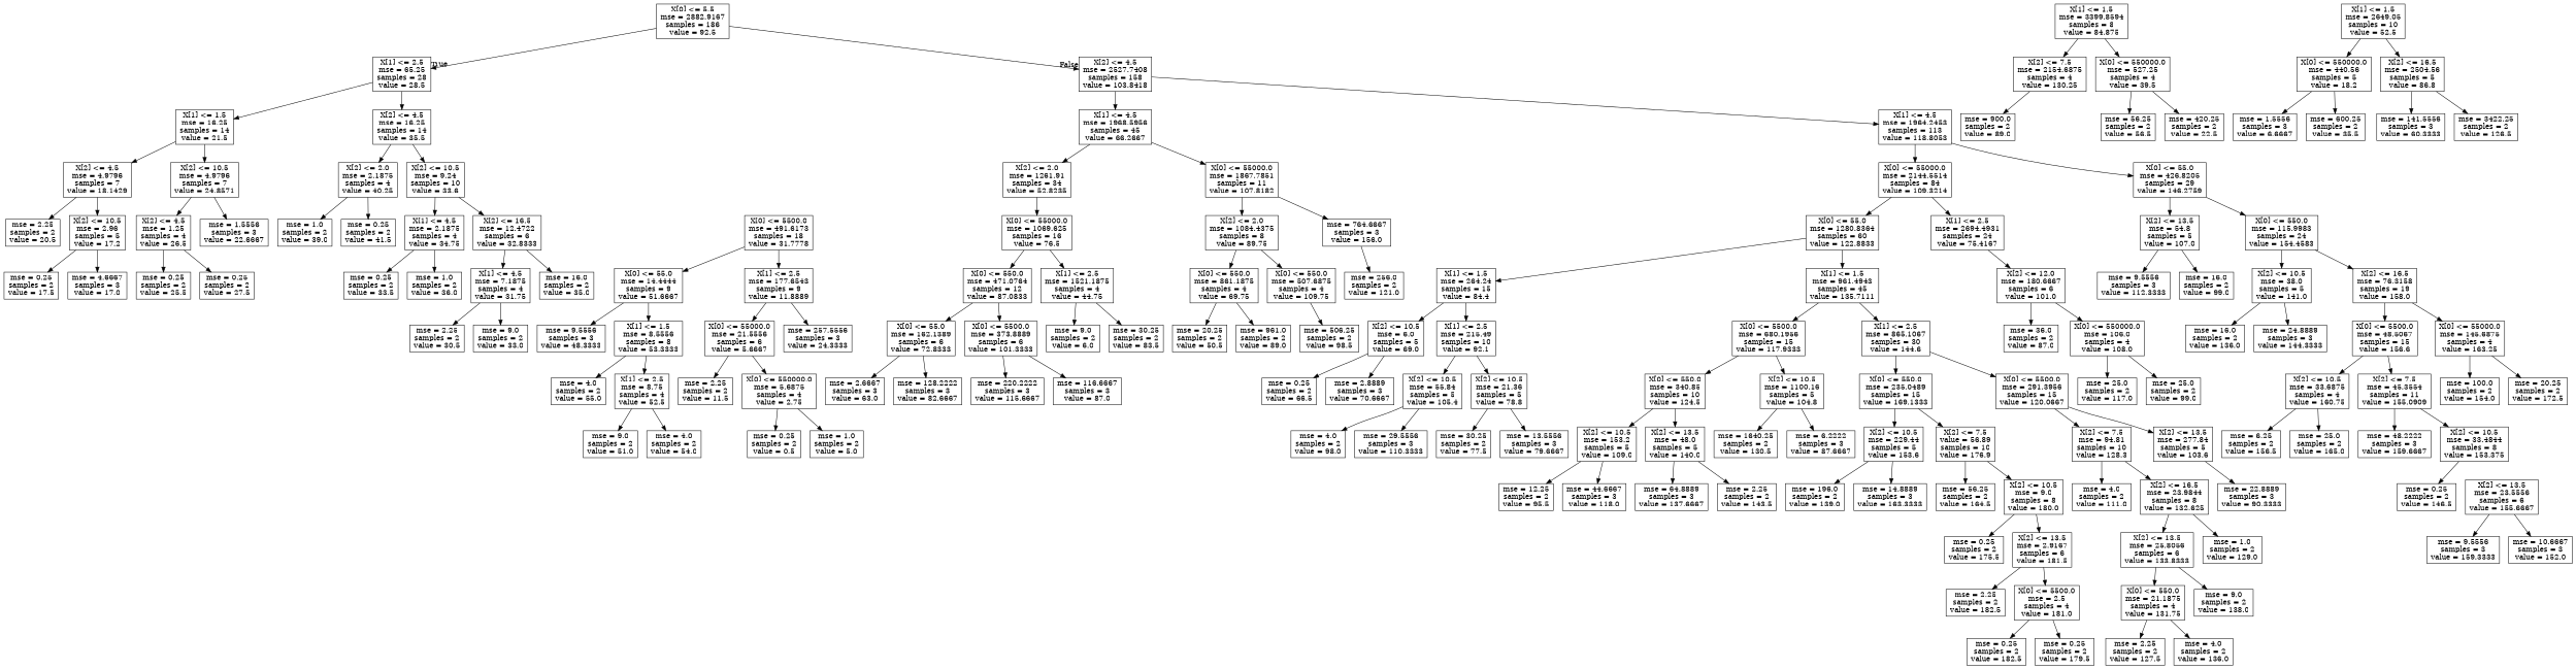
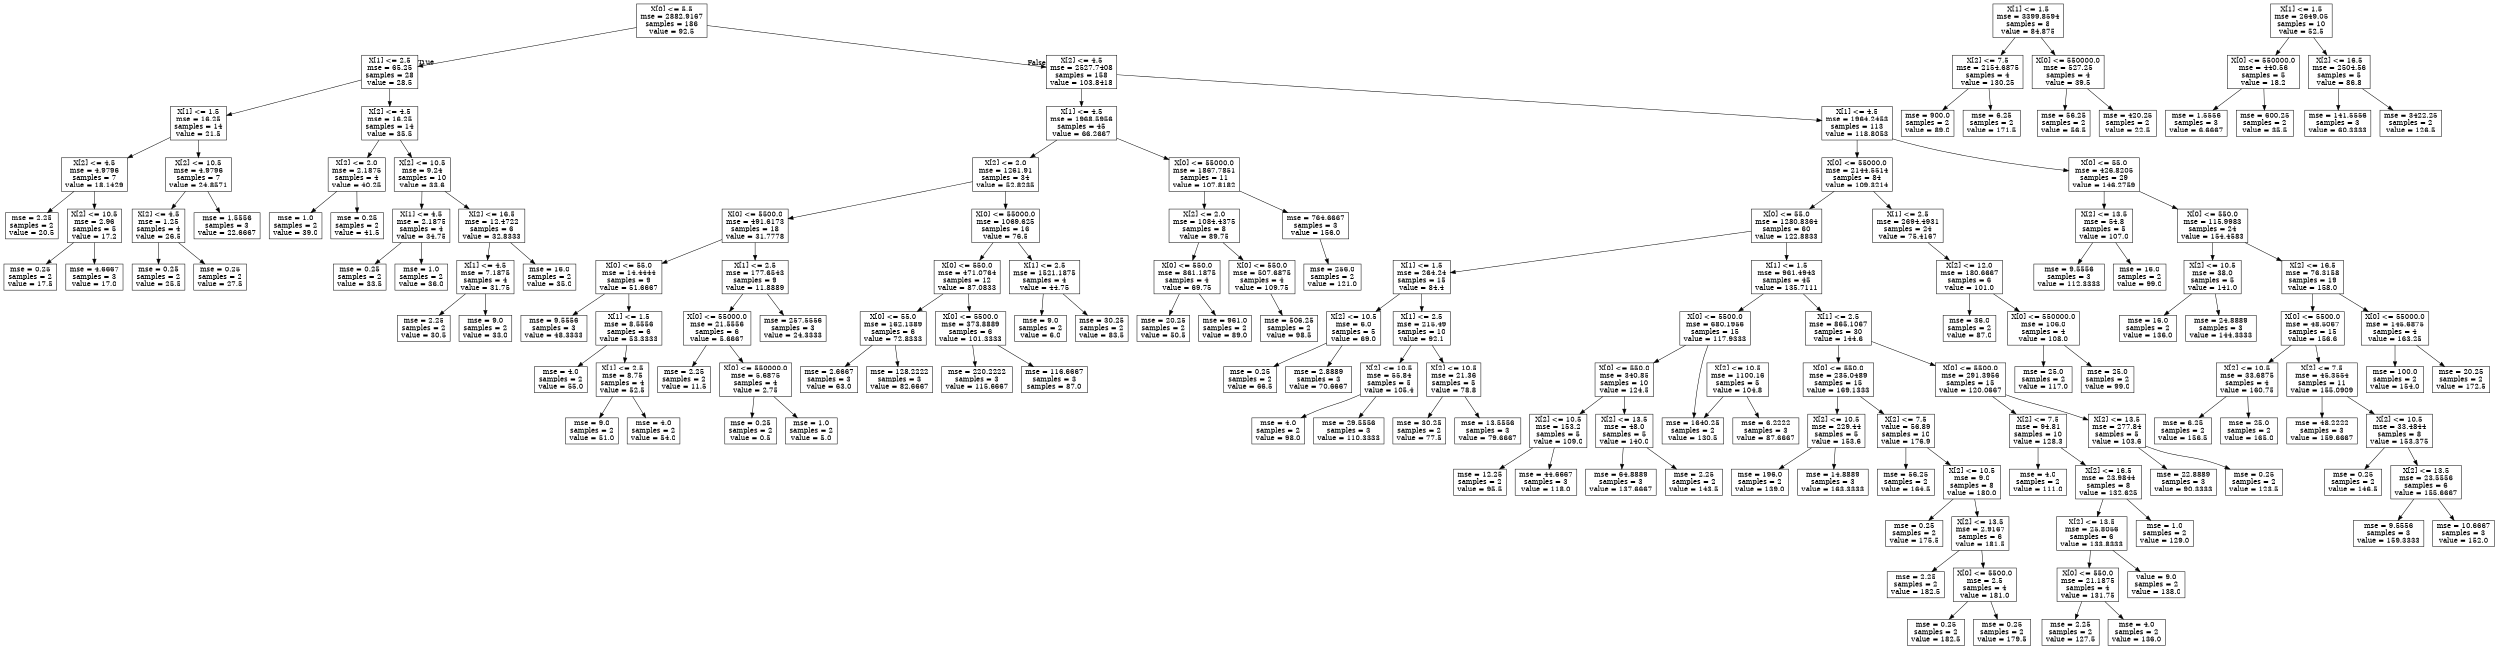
  digraph {
    node [shape=box]
    n1 [label="X[0] <= 5.5\nmse = 2882.9167\nsamples = 186\nvalue = 92.5"]
    n2 [label="X[1] <= 2.5\nmse = 65.25\nsamples = 28\nvalue = 28.5"]
    n3 [label="X[2] <= 4.5\nmse = 2527.7408\nsamples = 158\nvalue = 103.8418"]
    n4 [label="X[1] <= 1.5\nmse = 16.25\nsamples = 14\nvalue = 21.5"]
    n5 [label="X[2] <= 4.5\nmse = 16.25\nsamples = 14\nvalue = 35.5"]
    n6 [label="X[1] <= 4.5\nmse = 1968.5956\nsamples = 45\nvalue = 66.2667"]
    n7 [label="X[1] <= 4.5\nmse = 1964.2453\nsamples = 113\nvalue = 118.8053"]
    n8 [label="X[2] <= 4.5\nmse = 4.9796\nsamples = 7\nvalue = 18.1429"]
    n9 [label="X[2] <= 10.5\nmse = 4.9796\nsamples = 7\nvalue = 24.8571"]
    n10 [label="X[2] <= 2.0\nmse = 2.1875\nsamples = 4\nvalue = 40.25"]
    n11 [label="X[2] <= 10.5\nmse = 9.24\nsamples = 10\nvalue = 33.6"]
    n12 [label="mse = 2.25\nsamples = 2\nvalue = 20.5"]
    n13 [label="X[2] <= 10.5\nmse = 2.96\nsamples = 5\nvalue = 17.2"]
    n14 [label="X[2] <= 4.5\nmse = 1.25\nsamples = 4\nvalue = 26.5"]
    n15 [label="mse = 1.5556\nsamples = 3\nvalue = 22.6667"]
    n16 [label="mse = 0.25\nsamples = 2\nvalue = 17.5"]
    n17 [label="mse = 4.6667\nsamples = 3\nvalue = 17.0"]
    n18 [label="mse = 0.25\nsamples = 2\nvalue = 25.5"]
    n19 [label="mse = 0.25\nsamples = 2\nvalue = 27.5"]
    n20 [label="mse = 1.0\nsamples = 2\nvalue = 39.0"]
    n21 [label="mse = 0.25\nsamples = 2\nvalue = 41.5"]
    n22 [label="X[1] <= 4.5\nmse = 2.1875\nsamples = 4\nvalue = 34.75"]
    n23 [label="X[2] <= 16.5\nmse = 12.4722\nsamples = 6\nvalue = 32.8333"]
    n24 [label="mse = 0.25\nsamples = 2\nvalue = 33.5"]
    n25 [label="mse = 1.0\nsamples = 2\nvalue = 36.0"]
    n26 [label="X[1] <= 4.5\nmse = 7.1875\nsamples = 4\nvalue = 31.75"]
    n27 [label="mse = 16.0\nsamples = 2\nvalue = 35.0"]
    n28 [label="mse = 2.25\nsamples = 2\nvalue = 30.5"]
    n29 [label="mse = 9.0\nsamples = 2\nvalue = 33.0"]
    n30 [label="X[2] <= 2.0\nmse = 1261.91\nsamples = 34\nvalue = 52.8235"]
    n31 [label="X[0] <= 55000.0\nmse = 1867.7851\nsamples = 11\nvalue = 107.8182"]
    n32 [label="X[0] <= 55000.0\nmse = 2144.5514\nsamples = 84\nvalue = 109.3214"]
    n33 [label="X[0] <= 55.0\nmse = 426.8205\nsamples = 29\nvalue = 146.2759"]
    n34 [label="X[0] <= 5500.0\nmse = 491.6173\nsamples = 18\nvalue = 31.7778"]
    n35 [label="X[0] <= 55000.0\nmse = 1069.625\nsamples = 16\nvalue = 76.5"]
    n36 [label="X[2] <= 2.0\nmse = 1084.4375\nsamples = 8\nvalue = 89.75"]
    n37 [label="mse = 764.6667\nsamples = 3\nvalue = 156.0"]
    n38 [label="X[0] <= 55.0\nmse = 14.4444\nsamples = 9\nvalue = 51.6667"]
    n39 [label="X[1] <= 2.5\nmse = 177.6543\nsamples = 9\nvalue = 11.8889"]
    n40 [label="X[0] <= 550.0\nmse = 471.0764\nsamples = 12\nvalue = 87.0833"]
    n41 [label="X[1] <= 2.5\nmse = 1521.1875\nsamples = 4\nvalue = 44.75"]
    n42 [label="mse = 9.5556\nsamples = 3\nvalue = 48.3333"]
-   n43 [label="X[1] <= 1.5\nmse = 8.5556\nsamples = 8\nvalue = 53.3333"]
+   n43 [label="X[1] <= 1.5\nmse = 8.5556\nsamples = 6\nvalue = 53.3333"]
    n44 [label="X[0] <= 55000.0\nmse = 21.5556\nsamples = 6\nvalue = 5.6667"]
    n45 [label="mse = 257.5556\nsamples = 3\nvalue = 24.3333"]
    n46 [label="mse = 4.0\nsamples = 2\nvalue = 55.0"]
    n47 [label="X[1] <= 2.5\nmse = 8.75\nsamples = 4\nvalue = 52.5"]
    n48 [label="mse = 9.0\nsamples = 2\nvalue = 51.0"]
    n49 [label="mse = 4.0\nsamples = 2\nvalue = 54.0"]
    n50 [label="mse = 2.25\nsamples = 2\nvalue = 11.5"]
    n51 [label="X[0] <= 550000.0\nmse = 5.6875\nsamples = 4\nvalue = 2.75"]
    n52 [label="mse = 0.25\nsamples = 2\nvalue = 0.5"]
    n53 [label="mse = 1.0\nsamples = 2\nvalue = 5.0"]
    n54 [label="X[0] <= 55.0\nmse = 162.1389\nsamples = 6\nvalue = 72.8333"]
    n55 [label="X[0] <= 5500.0\nmse = 373.8889\nsamples = 6\nvalue = 101.3333"]
    n56 [label="mse = 9.0\nsamples = 2\nvalue = 6.0"]
    n57 [label="mse = 30.25\nsamples = 2\nvalue = 83.5"]
    n58 [label="mse = 2.6667\nsamples = 3\nvalue = 63.0"]
    n59 [label="mse = 128.2222\nsamples = 3\nvalue = 82.6667"]
    n60 [label="mse = 220.2222\nsamples = 3\nvalue = 115.6667"]
-   n61 [label="mse = 116.6667\nsamples = 3\nvalue = 87.0"]
+   n61 [label="mse = 116.6667\nsamples = 3\nsamples = 87.0"]
    n62 [label="X[0] <= 550.0\nmse = 861.1875\nsamples = 4\nvalue = 69.75"]
    n63 [label="X[0] <= 550.0\nmse = 507.6875\nsamples = 4\nvalue = 109.75"]
    n64 [label="mse = 256.0\nsamples = 2\nvalue = 121.0"]
    n65 [label="mse = 20.25\nsamples = 2\nvalue = 50.5"]
    n66 [label="mse = 961.0\nsamples = 2\nvalue = 89.0"]
    n67 [label="mse = 506.25\nsamples = 2\nvalue = 98.5"]
    n68 [label="X[0] <= 55.0\nmse = 1280.8364\nsamples = 60\nvalue = 122.8833"]
    n69 [label="X[1] <= 2.5\nmse = 2694.4931\nsamples = 24\nvalue = 75.4167"]
    n70 [label="X[2] <= 13.5\nmse = 54.8\nsamples = 5\nvalue = 107.0"]
    n71 [label="X[0] <= 550.0\nmse = 115.9983\nsamples = 24\nvalue = 154.4583"]
    n72 [label="X[1] <= 1.5\nmse = 264.24\nsamples = 15\nvalue = 84.4"]
    n73 [label="X[1] <= 1.5\nmse = 961.4943\nsamples = 45\nvalue = 135.7111"]
    n74 [label="X[2] <= 12.0\nmse = 180.6667\nsamples = 6\nvalue = 101.0"]
    n75 [label="X[2] <= 10.5\nmse = 6.0\nsamples = 5\nvalue = 69.0"]
    n76 [label="X[1] <= 2.5\nmse = 215.49\nsamples = 10\nvalue = 92.1"]
    n77 [label="X[0] <= 5500.0\nmse = 680.1956\nsamples = 15\nvalue = 117.9333"]
    n78 [label="X[1] <= 2.5\nmse = 865.1067\nsamples = 30\nvalue = 144.6"]
    n79 [label="mse = 0.25\nsamples = 2\nvalue = 66.5"]
    n80 [label="mse = 2.8889\nsamples = 3\nvalue = 70.6667"]
    n81 [label="X[2] <= 10.5\nmse = 55.84\nsamples = 5\nvalue = 105.4"]
    n82 [label="X[2] <= 10.5\nmse = 21.36\nsamples = 5\nvalue = 78.8"]
    n83 [label="mse = 4.0\nsamples = 2\nvalue = 98.0"]
    n84 [label="mse = 29.5556\nsamples = 3\nvalue = 110.3333"]
    n85 [label="mse = 30.25\nsamples = 2\nvalue = 77.5"]
    n86 [label="mse = 13.5556\nsamples = 3\nvalue = 79.6667"]
    n87 [label="X[0] <= 550.0\nmse = 340.85\nsamples = 10\nvalue = 124.5"]
    n88 [label="X[2] <= 10.5\nmse = 1100.16\nsamples = 5\nvalue = 104.8"]
    n89 [label="X[0] <= 550.0\nmse = 235.0489\nsamples = 15\nvalue = 169.1333"]
    n90 [label="X[0] <= 5500.0\nmse = 291.3956\nsamples = 15\nvalue = 120.0667"]
    n91 [label="X[2] <= 10.5\nmse = 153.2\nsamples = 5\nvalue = 109.0"]
    n92 [label="X[2] <= 13.5\nmse = 48.0\nsamples = 5\nvalue = 140.0"]
    n93 [label="mse = 1640.25\nsamples = 2\nvalue = 130.5"]
    n94 [label="mse = 6.2222\nsamples = 3\nvalue = 87.6667"]
    n95 [label="mse = 12.25\nsamples = 2\nvalue = 95.5"]
    n96 [label="mse = 44.6667\nsamples = 3\nvalue = 118.0"]
    n97 [label="mse = 64.8889\nsamples = 3\nvalue = 137.6667"]
    n98 [label="mse = 2.25\nsamples = 2\nvalue = 143.5"]
    n99 [label="X[2] <= 10.5\nmse = 229.44\nsamples = 5\nvalue = 153.6"]
    n100 [label="X[2] <= 7.5\nvalue = 56.89\nsamples = 10\nvalue = 176.9"]
    n101 [label="X[2] <= 7.5\nmse = 94.81\nsamples = 10\nvalue = 128.3"]
    n102 [label="X[2] <= 13.5\nmse = 277.84\nsamples = 5\nvalue = 103.6"]
    n103 [label="mse = 196.0\nsamples = 2\nvalue = 139.0"]
    n104 [label="mse = 14.8889\nsamples = 3\nvalue = 163.3333"]
    n105 [label="mse = 56.25\nsamples = 2\nvalue = 164.5"]
    n106 [label="X[2] <= 10.5\nmse = 9.0\nsamples = 8\nvalue = 180.0"]
    n107 [label="mse = 0.25\nsamples = 2\nvalue = 175.5"]
    n108 [label="X[2] <= 13.5\nmse = 2.9167\nsamples = 6\nvalue = 181.5"]
    n109 [label="mse = 2.25\nsamples = 2\nvalue = 182.5"]
    n110 [label="X[0] <= 5500.0\nmse = 2.5\nsamples = 4\nvalue = 181.0"]
    n111 [label="mse = 0.25\nsamples = 2\nvalue = 182.5"]
    n112 [label="mse = 0.25\nsamples = 2\nvalue = 179.5"]
    n113 [label="mse = 4.0\nsamples = 2\nvalue = 111.0"]
    n114 [label="X[2] <= 16.5\nmse = 23.9844\nsamples = 8\nvalue = 132.625"]
    n115 [label="mse = 22.8889\nsamples = 3\nvalue = 90.3333"]
+   n116 [label="mse = 0.25\nsamples = 2\nvalue = 123.5"]
    n117 [label="X[2] <= 13.5\nmse = 25.8056\nsamples = 6\nvalue = 133.8333"]
    n118 [label="mse = 1.0\nsamples = 2\nvalue = 129.0"]
    n119 [label="X[0] <= 550.0\nmse = 21.1875\nsamples = 4\nvalue = 131.75"]
-   n120 [label="mse = 9.0\nsamples = 2\nvalue = 138.0"]
+   n120 [label="value = 9.0\nsamples = 2\nvalue = 138.0"]
    n121 [label="mse = 2.25\nsamples = 2\nvalue = 127.5"]
    n122 [label="mse = 4.0\nsamples = 2\nvalue = 136.0"]
    n123 [label="mse = 36.0\nsamples = 2\nvalue = 87.0"]
    n124 [label="X[0] <= 550000.0\nmse = 106.0\nsamples = 4\nvalue = 108.0"]
    n125 [label="X[1] <= 1.5\nmse = 3399.8594\nsamples = 8\nvalue = 84.875"]
    n126 [label="X[2] <= 7.5\nmse = 2154.6875\nsamples = 4\nvalue = 130.25"]
    n127 [label="X[0] <= 550000.0\nmse = 527.25\nsamples = 4\nvalue = 39.5"]
    n128 [label="X[1] <= 1.5\nmse = 2649.05\nsamples = 10\nvalue = 52.5"]
    n129 [label="X[0] <= 550000.0\nmse = 440.56\nsamples = 5\nvalue = 18.2"]
    n130 [label="X[2] <= 16.5\nmse = 2504.56\nsamples = 5\nvalue = 86.8"]
    n131 [label="mse = 900.0\nsamples = 2\nvalue = 89.0"]
+   n132 [label="mse = 6.25\nsamples = 2\nvalue = 171.5"]
    n133 [label="mse = 56.25\nsamples = 2\nvalue = 56.5"]
    n134 [label="mse = 420.25\nsamples = 2\nvalue = 22.5"]
    n135 [label="mse = 1.5556\nsamples = 3\nvalue = 6.6667"]
    n136 [label="mse = 600.25\nsamples = 2\nvalue = 35.5"]
    n137 [label="mse = 141.5556\nsamples = 3\nvalue = 60.3333"]
    n138 [label="mse = 3422.25\nsamples = 2\nvalue = 126.5"]
    n139 [label="mse = 25.0\nsamples = 2\nvalue = 117.0"]
    n140 [label="mse = 25.0\nsamples = 2\nvalue = 99.0"]
    n141 [label="mse = 9.5556\nsamples = 3\nvalue = 112.3333"]
    n142 [label="mse = 16.0\nsamples = 2\nvalue = 99.0"]
    n143 [label="X[2] <= 10.5\nmse = 38.0\nsamples = 5\nvalue = 141.0"]
    n144 [label="X[2] <= 16.5\nmse = 76.3158\nsamples = 19\nvalue = 158.0"]
    n145 [label="mse = 16.0\nsamples = 2\nvalue = 136.0"]
    n146 [label="mse = 24.8889\nsamples = 3\nvalue = 144.3333"]
    n147 [label="X[0] <= 5500.0\nmse = 48.5067\nsamples = 15\nvalue = 156.6"]
    n148 [label="X[0] <= 55000.0\nmse = 145.6875\nsamples = 4\nvalue = 163.25"]
    n149 [label="X[2] <= 10.5\nmse = 33.6875\nsamples = 4\nvalue = 160.75"]
    n150 [label="X[2] <= 7.5\nmse = 45.3554\nsamples = 11\nvalue = 155.0909"]
    n151 [label="mse = 100.0\nsamples = 2\nvalue = 154.0"]
    n152 [label="mse = 20.25\nsamples = 2\nvalue = 172.5"]
    n153 [label="mse = 6.25\nsamples = 2\nvalue = 156.5"]
    n154 [label="mse = 25.0\nsamples = 2\nvalue = 165.0"]
    n155 [label="mse = 48.2222\nsamples = 3\nvalue = 159.6667"]
    n156 [label="X[2] <= 10.5\nmse = 33.4844\nsamples = 8\nvalue = 153.375"]
    n157 [label="mse = 0.25\nsamples = 2\nvalue = 146.5"]
    n158 [label="X[2] <= 13.5\nmse = 23.5556\nsamples = 6\nvalue = 155.6667"]
    n159 [label="mse = 9.5556\nsamples = 3\nvalue = 159.3333"]
    n160 [label="mse = 10.6667\nsamples = 3\nvalue = 152.0"]
    n1 -> n2 [headlabel=True labelangle=45 labeldistance=2.5]
    n1 -> n3 [headlabel=False labelangle=-45 labeldistance=2.5]
    n2 -> n4
    n2 -> n5
    n3 -> n6
    n3 -> n7
    n4 -> n8
    n4 -> n9
    n5 -> n10
    n5 -> n11
    n6 -> n30
    n6 -> n31
    n7 -> n32
    n7 -> n33
    n8 -> n12
    n8 -> n13
    n9 -> n14
    n9 -> n15
    n10 -> n20
    n10 -> n21
    n11 -> n22
    n11 -> n23
    n13 -> n16
    n13 -> n17
    n14 -> n18
    n14 -> n19
    n22 -> n24
    n22 -> n25
    n23 -> n26
    n23 -> n27
    n26 -> n28
    n26 -> n29
+   n30 -> n34
    n30 -> n35
    n31 -> n36
    n31 -> n37
    n32 -> n68
    n32 -> n69
    n33 -> n70
    n33 -> n71
    n34 -> n38
    n34 -> n39
    n35 -> n40
    n35 -> n41
    n36 -> n62
    n36 -> n63
    n37 -> n64
    n38 -> n42
    n38 -> n43
    n39 -> n44
    n39 -> n45
    n40 -> n54
    n40 -> n55
    n41 -> n56
    n41 -> n57
    n43 -> n46
    n43 -> n47
    n44 -> n50
    n44 -> n51
    n47 -> n48
    n47 -> n49
    n51 -> n52
    n51 -> n53
    n54 -> n58
    n54 -> n59
    n55 -> n60
    n55 -> n61
    n62 -> n65
    n62 -> n66
    n63 -> n67
    n68 -> n72
    n68 -> n73
    n69 -> n74
    n70 -> n141
    n70 -> n142
    n71 -> n143
    n71 -> n144
    n72 -> n75
    n72 -> n76
    n73 -> n77
    n73 -> n78
    n74 -> n123
    n74 -> n124
    n75 -> n79
    n75 -> n80
    n76 -> n81
    n76 -> n82
    n77 -> n87
-   n77 -> n88
+   n77 -> n93
    n78 -> n89
    n78 -> n90
    n81 -> n83
    n81 -> n84
    n82 -> n85
    n82 -> n86
    n87 -> n91
    n87 -> n92
    n88 -> n93
    n88 -> n94
    n89 -> n99
    n89 -> n100
    n90 -> n101
    n90 -> n102
    n91 -> n95
    n91 -> n96
    n92 -> n97
    n92 -> n98
    n99 -> n103
    n99 -> n104
    n100 -> n105
    n100 -> n106
    n101 -> n113
    n101 -> n114
    n102 -> n115
+   n102 -> n116
    n106 -> n107
    n106 -> n108
    n108 -> n109
    n108 -> n110
    n110 -> n111
    n110 -> n112
    n114 -> n117
    n114 -> n118
    n117 -> n119
    n117 -> n120
    n119 -> n121
    n119 -> n122
    n124 -> n139
    n124 -> n140
    n125 -> n126
    n125 -> n127
    n126 -> n131
+   n126 -> n132
    n127 -> n133
    n127 -> n134
    n128 -> n129
    n128 -> n130
    n129 -> n135
    n129 -> n136
    n130 -> n137
    n130 -> n138
    n143 -> n145
    n143 -> n146
    n144 -> n147
    n144 -> n148
    n147 -> n149
    n147 -> n150
    n148 -> n151
    n148 -> n152
    n149 -> n153
    n149 -> n154
    n150 -> n155
    n150 -> n156
    n156 -> n157
+   n156 -> n158
    n158 -> n159
    n158 -> n160
  }
